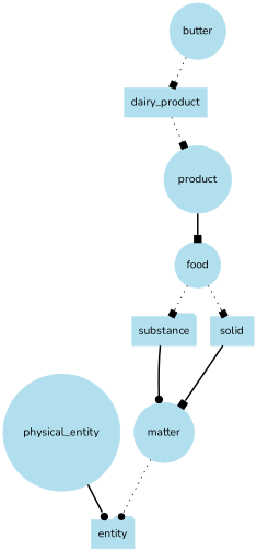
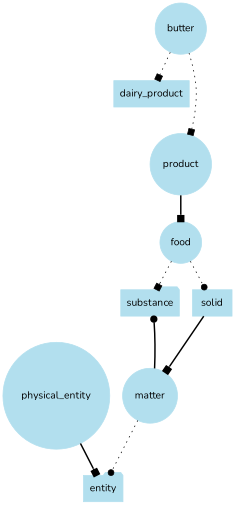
  digraph {
    fontname=Nunito
    node [color=lightblue2 fontname=Nunito shape=circle style=filled]
    edge [arrowhead=box fontname=Nunito style=dotted]
    dairy_product [shape=box]
    butter
    n3 [label=product]
    substance [shape=folder]
    food
    solid [shape=box]
    matter
    entity [shape=folder]
    physical_entity
-   dairy_product -> n3
+   butter -> n3
    butter -> dairy_product
    n3 -> food [style=bold]
-   substance -> matter [arrowhead=dot style=bold]
+   matter -> substance [arrowhead=dot style=bold]
    food -> substance
-   food -> solid
+   food -> solid [arrowhead=dot]
    solid -> matter [style=bold]
    matter -> entity [arrowhead=dot]
-   physical_entity -> entity [arrowhead=dot style=bold]
+   physical_entity -> entity [style=bold]
  }
